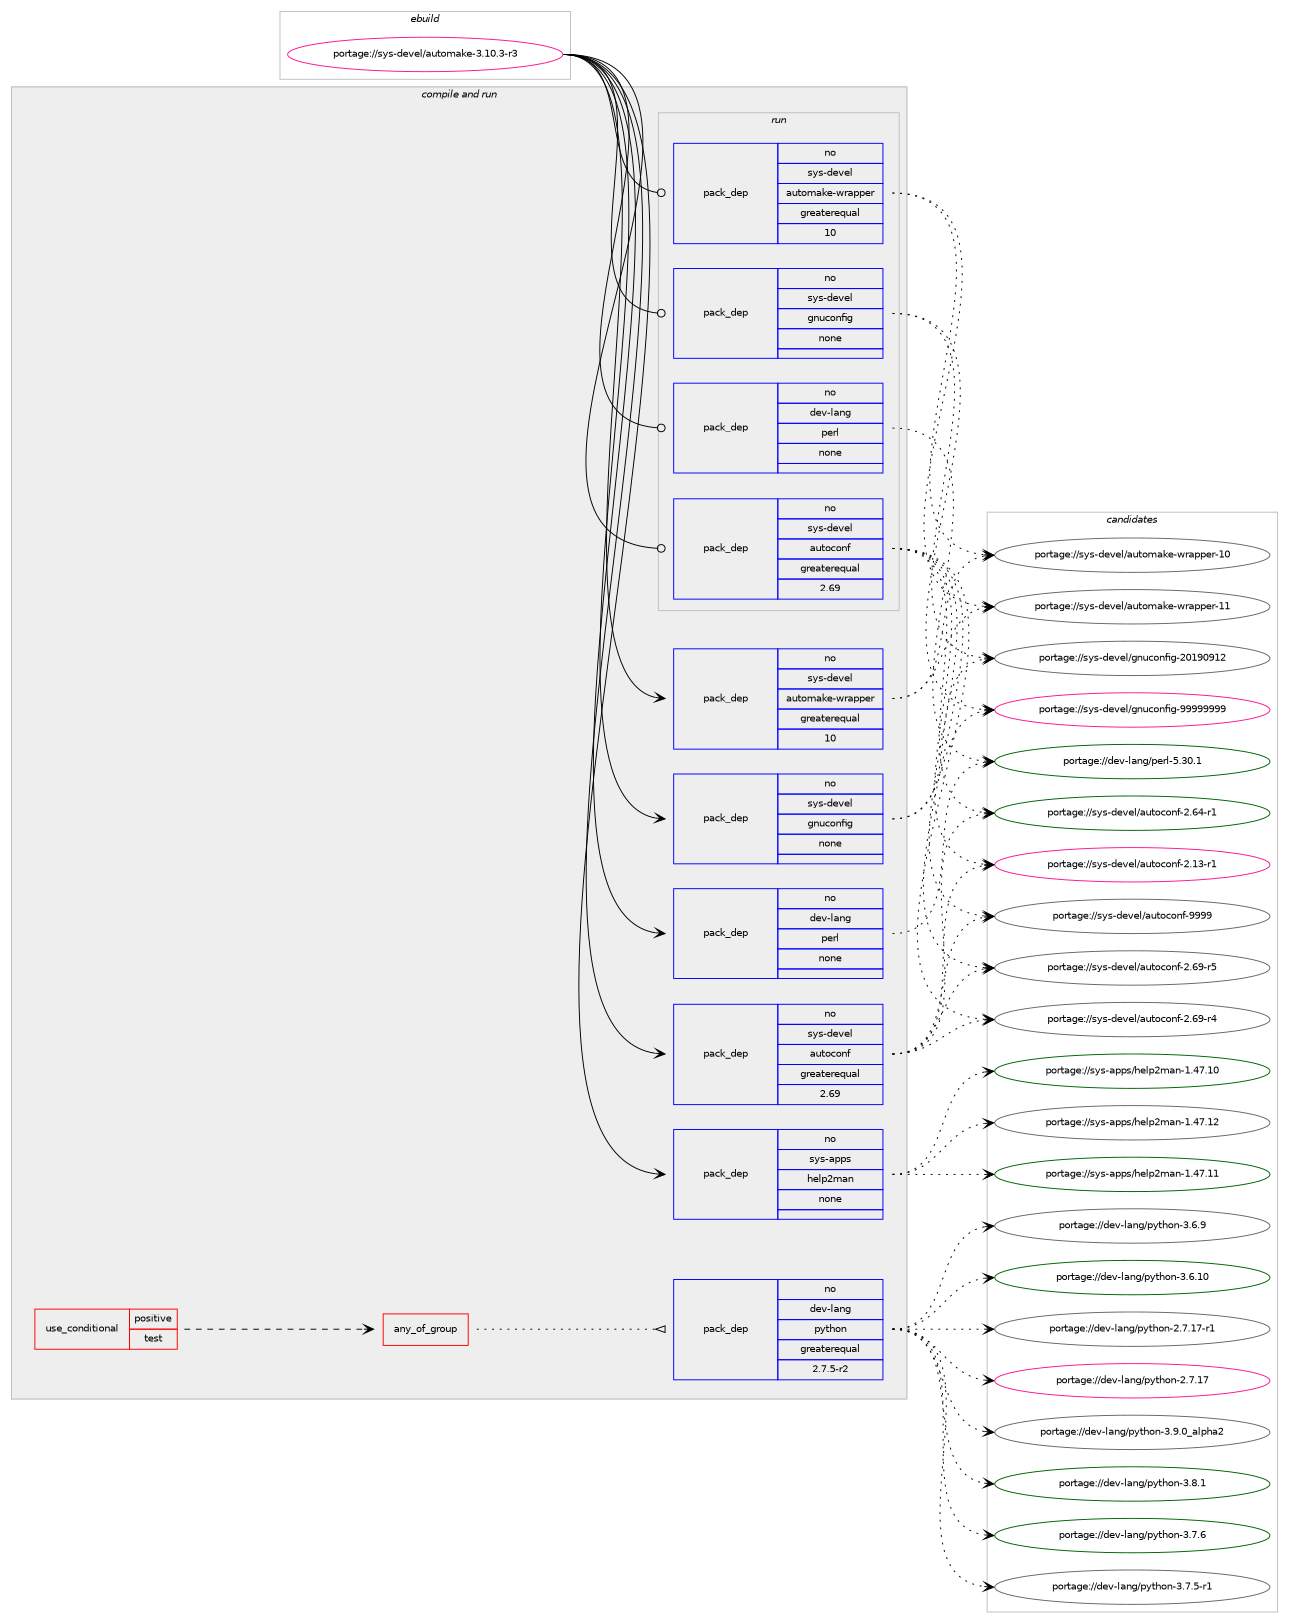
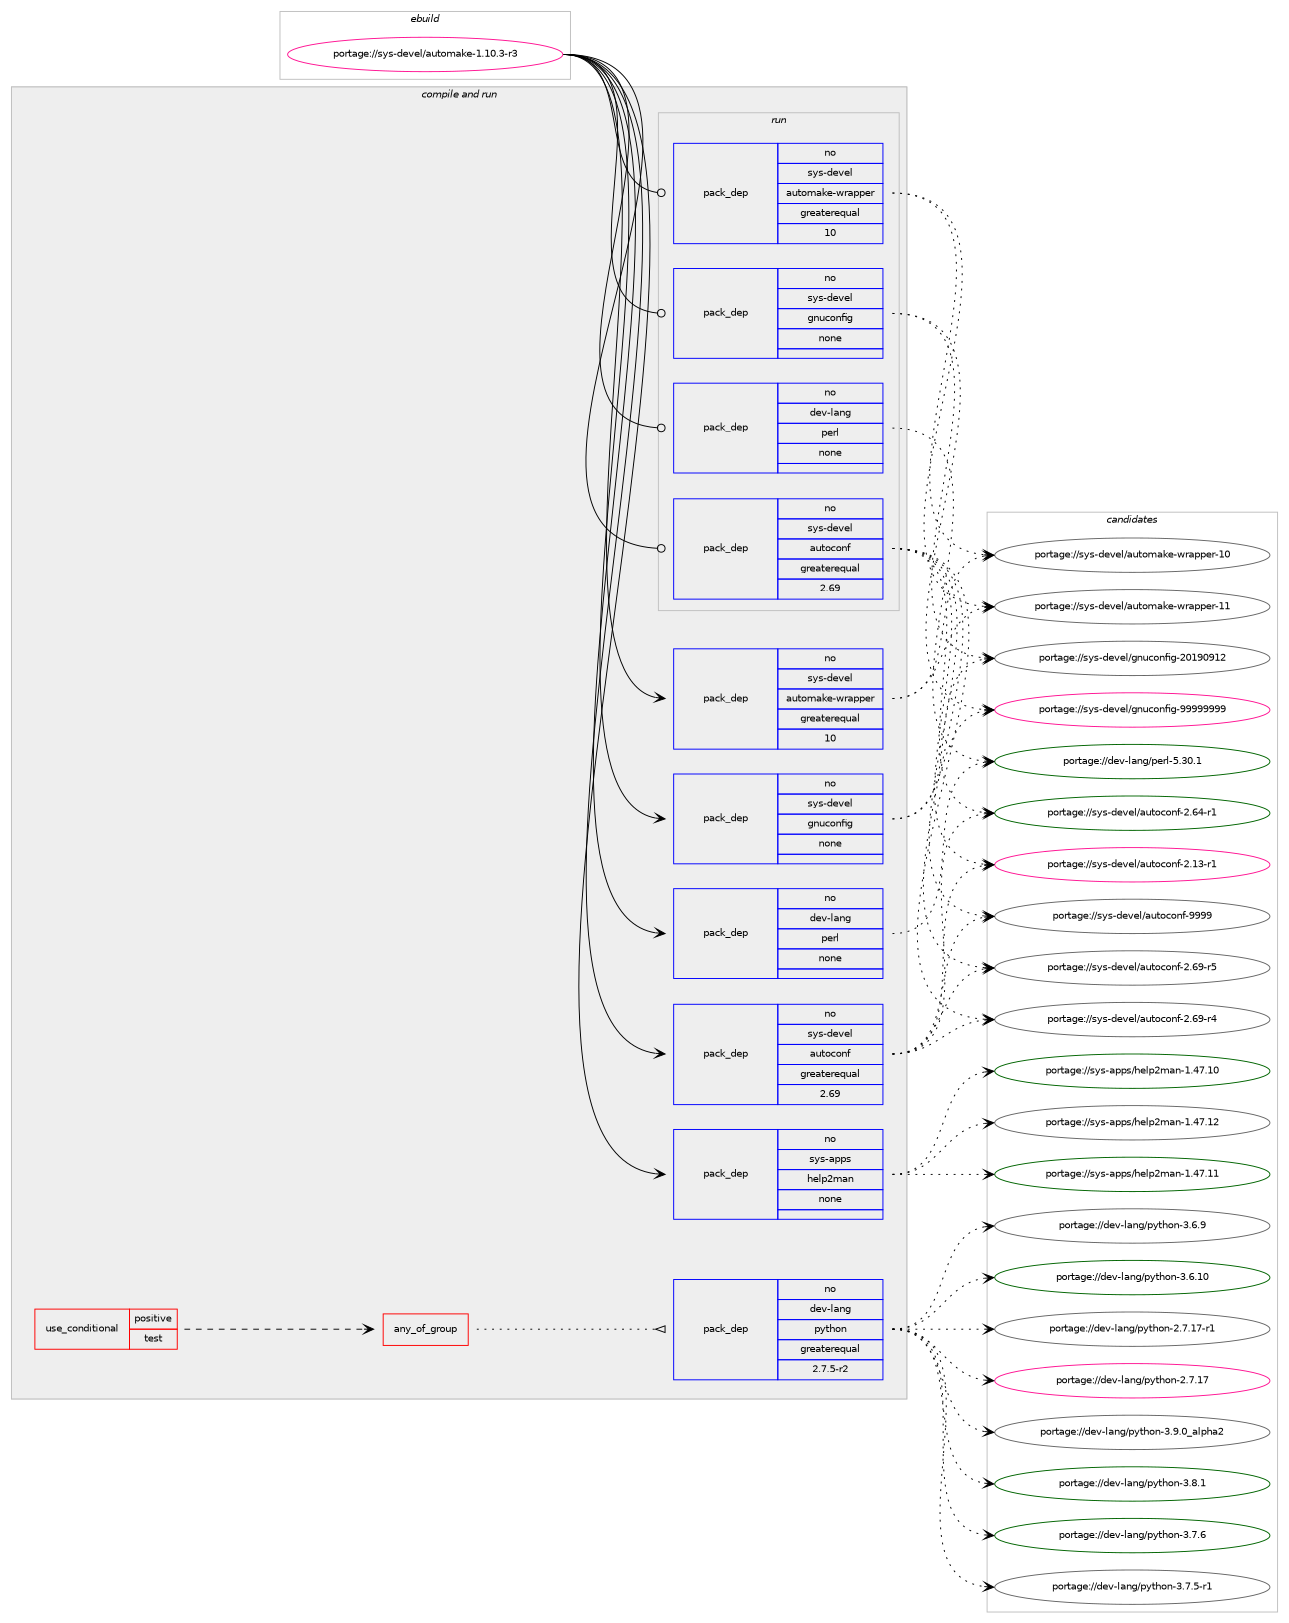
  digraph {
    compound=true
    concentrate=true
    fontname="DejaVu Sans"
    fontsize=10
    newrank=true
    rankdir=LR
    ranksep=1.5
    node [color=gray40 fontname="DejaVu Sans" fontsize=10]
    edge [arrowhead=vee fontname="DejaVu Sans" headport=w style=dotted tailport=e weight=100]
-   n1 [color=deeppink label="portage://sys-devel/automake-3.10.3-r3" width=4]
+   n1 [color=deeppink label="portage://sys-devel/automake-1.10.3-r3" width=4]
    n2 [color=blue label=<<TABLE BORDER="0" CELLBORDER="1" CELLSPACING="0" CELLPADDING="4" WIDTH="220"><TR><TD ROWSPAN="6" CELLPADDING="30">pack_dep</TD></TR><TR><TD WIDTH="110">no</TD></TR><TR><TD>dev-lang</TD></TR><TR><TD>python</TD></TR><TR><TD>greaterequal</TD></TR><TR><TD>2.7.5-r2</TD></TR></TABLE>> shape=none]
    n3 [color=red label=<<TABLE BORDER="0" CELLBORDER="1" CELLSPACING="0" CELLPADDING="4"><TR><TD CELLPADDING="10">any_of_group</TD></TR></TABLE>> shape=none]
    n4 [color=red label=<<TABLE BORDER="0" CELLBORDER="1" CELLSPACING="0" CELLPADDING="4"><TR><TD ROWSPAN="3" CELLPADDING="10">use_conditional</TD></TR><TR><TD>positive</TD></TR><TR><TD>test</TD></TR></TABLE>> shape=none]
    n5 [color=blue label=<<TABLE BORDER="0" CELLBORDER="1" CELLSPACING="0" CELLPADDING="4" WIDTH="220"><TR><TD ROWSPAN="6" CELLPADDING="30">pack_dep</TD></TR><TR><TD WIDTH="110">no</TD></TR><TR><TD>dev-lang</TD></TR><TR><TD>perl</TD></TR><TR><TD>none</TD></TR><TR><TD></TD></TR></TABLE>> shape=none]
    n6 [color=blue label=<<TABLE BORDER="0" CELLBORDER="1" CELLSPACING="0" CELLPADDING="4" WIDTH="220"><TR><TD ROWSPAN="6" CELLPADDING="30">pack_dep</TD></TR><TR><TD WIDTH="110">no</TD></TR><TR><TD>sys-apps</TD></TR><TR><TD>help2man</TD></TR><TR><TD>none</TD></TR><TR><TD></TD></TR></TABLE>> shape=none]
    n7 [color=blue label=<<TABLE BORDER="0" CELLBORDER="1" CELLSPACING="0" CELLPADDING="4" WIDTH="220"><TR><TD ROWSPAN="6" CELLPADDING="30">pack_dep</TD></TR><TR><TD WIDTH="110">no</TD></TR><TR><TD>sys-devel</TD></TR><TR><TD>autoconf</TD></TR><TR><TD>greaterequal</TD></TR><TR><TD>2.69</TD></TR></TABLE>> shape=none]
    n8 [color=blue label=<<TABLE BORDER="0" CELLBORDER="1" CELLSPACING="0" CELLPADDING="4" WIDTH="220"><TR><TD ROWSPAN="6" CELLPADDING="30">pack_dep</TD></TR><TR><TD WIDTH="110">no</TD></TR><TR><TD>sys-devel</TD></TR><TR><TD>automake-wrapper</TD></TR><TR><TD>greaterequal</TD></TR><TR><TD>10</TD></TR></TABLE>> shape=none]
    n9 [color=blue label=<<TABLE BORDER="0" CELLBORDER="1" CELLSPACING="0" CELLPADDING="4" WIDTH="220"><TR><TD ROWSPAN="6" CELLPADDING="30">pack_dep</TD></TR><TR><TD WIDTH="110">no</TD></TR><TR><TD>sys-devel</TD></TR><TR><TD>gnuconfig</TD></TR><TR><TD>none</TD></TR><TR><TD></TD></TR></TABLE>> shape=none]
    n10 [color=blue label=<<TABLE BORDER="0" CELLBORDER="1" CELLSPACING="0" CELLPADDING="4" WIDTH="220"><TR><TD ROWSPAN="6" CELLPADDING="30">pack_dep</TD></TR><TR><TD WIDTH="110">no</TD></TR><TR><TD>dev-lang</TD></TR><TR><TD>perl</TD></TR><TR><TD>none</TD></TR><TR><TD></TD></TR></TABLE>> shape=none]
    n11 [color=blue label=<<TABLE BORDER="0" CELLBORDER="1" CELLSPACING="0" CELLPADDING="4" WIDTH="220"><TR><TD ROWSPAN="6" CELLPADDING="30">pack_dep</TD></TR><TR><TD WIDTH="110">no</TD></TR><TR><TD>sys-devel</TD></TR><TR><TD>autoconf</TD></TR><TR><TD>greaterequal</TD></TR><TR><TD>2.69</TD></TR></TABLE>> shape=none]
    n12 [color=blue label=<<TABLE BORDER="0" CELLBORDER="1" CELLSPACING="0" CELLPADDING="4" WIDTH="220"><TR><TD ROWSPAN="6" CELLPADDING="30">pack_dep</TD></TR><TR><TD WIDTH="110">no</TD></TR><TR><TD>sys-devel</TD></TR><TR><TD>automake-wrapper</TD></TR><TR><TD>greaterequal</TD></TR><TR><TD>10</TD></TR></TABLE>> shape=none]
    n13 [color=blue label=<<TABLE BORDER="0" CELLBORDER="1" CELLSPACING="0" CELLPADDING="4" WIDTH="220"><TR><TD ROWSPAN="6" CELLPADDING="30">pack_dep</TD></TR><TR><TD WIDTH="110">no</TD></TR><TR><TD>sys-devel</TD></TR><TR><TD>gnuconfig</TD></TR><TR><TD>none</TD></TR><TR><TD></TD></TR></TABLE>> shape=none]
    n14 [label="portage://dev-lang/python-3.9.0_alpha2" width=4]
    n15 [color=darkgreen label="portage://dev-lang/python-3.8.1" width=4]
    n16 [color=darkgreen label="portage://dev-lang/python-3.7.6" width=4]
    n17 [label="portage://dev-lang/python-3.7.5-r1" width=4]
    n18 [label="portage://dev-lang/python-3.6.9" width=4]
    n19 [color=darkgreen label="portage://dev-lang/python-3.6.10" width=4]
    n20 [label="portage://dev-lang/python-2.7.17-r1" width=4]
    n21 [color=deeppink label="portage://dev-lang/python-2.7.17" width=4]
    n22 [color=darkgreen label="portage://dev-lang/perl-5.30.1" width=4]
    n23 [label="portage://sys-apps/help2man-1.47.12" width=4]
    n24 [color=darkgreen label="portage://sys-apps/help2man-1.47.11" width=4]
    n25 [color=darkgreen label="portage://sys-apps/help2man-1.47.10" width=4]
    n26 [label="portage://sys-devel/autoconf-9999" width=4]
    n27 [label="portage://sys-devel/autoconf-2.69-r5" width=4]
    n28 [label="portage://sys-devel/autoconf-2.69-r4" width=4]
    n29 [color=darkgreen label="portage://sys-devel/autoconf-2.64-r1" width=4]
    n30 [color=deeppink label="portage://sys-devel/autoconf-2.13-r1" width=4]
    n31 [label="portage://sys-devel/automake-wrapper-11" width=4]
    n32 [label="portage://sys-devel/automake-wrapper-10" width=4]
    n33 [color=deeppink label="portage://sys-devel/gnuconfig-99999999" width=4]
    n34 [label="portage://sys-devel/gnuconfig-20190912" width=4]
    subgraph cluster_1 {
      color=gray
      label=<<i>ebuild</i>>
      rank=same
      n1
    }
    subgraph cluster_2 {
      color=gray
      label=<<i>dependencies</i>>
      subgraph cluster_3 {
        color=gray
        fillcolor="#eeeeee"
        label=<<i>compile</i>>
        style=filled
        subgraph sub_4 {
          color=gray
          fillcolor="#eeeeee"
          label=<<i>compile</i>>
          style=filled
          n4
          subgraph sub_5 {
            color=gray
            fillcolor="#eeeeee"
            label=<<i>compile</i>>
            style=filled
            n3
            subgraph sub_6 {
              color=gray
              fillcolor="#eeeeee"
              label=<<i>compile</i>>
              style=filled
              n2
            }
          }
        }
        subgraph sub_7 {
          color=gray
          fillcolor="#eeeeee"
          label=<<i>compile</i>>
          style=filled
          n5
        }
        subgraph sub_8 {
          color=gray
          fillcolor="#eeeeee"
          label=<<i>compile</i>>
          style=filled
          n6
        }
        subgraph sub_9 {
          color=gray
          fillcolor="#eeeeee"
          label=<<i>compile</i>>
          style=filled
          n7
        }
        subgraph sub_10 {
          color=gray
          fillcolor="#eeeeee"
          label=<<i>compile</i>>
          style=filled
          n8
        }
        subgraph sub_11 {
          color=gray
          fillcolor="#eeeeee"
          label=<<i>compile</i>>
          style=filled
          n9
        }
      }
      subgraph cluster_12 {
        color=gray
        fillcolor="#eeeeee"
        label=<<i>compile and run</i>>
        style=filled
      }
      subgraph cluster_13 {
        color=gray
        fillcolor="#eeeeee"
        label=<<i>run</i>>
        style=filled
        subgraph sub_14 {
          color=gray
          fillcolor="#eeeeee"
          label=<<i>run</i>>
          style=filled
          n10
        }
        subgraph sub_15 {
          color=gray
          fillcolor="#eeeeee"
          label=<<i>run</i>>
          style=filled
          n11
        }
        subgraph sub_16 {
          color=gray
          fillcolor="#eeeeee"
          label=<<i>run</i>>
          style=filled
          n12
        }
        subgraph sub_17 {
          color=gray
          fillcolor="#eeeeee"
          label=<<i>run</i>>
          style=filled
          n13
        }
      }
    }
    subgraph cluster_18 {
      color=gray
      label=<<i>candidates</i>>
      rank=same
      subgraph sub_19 {
        color=black
        label=<<i>candidates</i>>
        nodesep=1
        rank=same
        n14
        n15
        n16
        n17
        n18
        n19
        n20
        n21
      }
      subgraph sub_20 {
        color=black
        label=<<i>candidates</i>>
        nodesep=1
        rank=same
        n22
      }
      subgraph sub_21 {
        color=black
        label=<<i>candidates</i>>
        nodesep=1
        rank=same
        n23
        n24
        n25
      }
      subgraph sub_22 {
        color=black
        label=<<i>candidates</i>>
        nodesep=1
        rank=same
        n26
        n27
        n28
        n29
        n30
      }
      subgraph sub_23 {
        color=black
        label=<<i>candidates</i>>
        nodesep=1
        rank=same
        n31
        n32
      }
      subgraph sub_24 {
        color=black
        label=<<i>candidates</i>>
        nodesep=1
        rank=same
        n33
        n34
      }
      subgraph sub_25 {
        color=black
        label=<<i>candidates</i>>
        nodesep=1
        rank=same
        n22
      }
      subgraph sub_26 {
        color=black
        label=<<i>candidates</i>>
        nodesep=1
        rank=same
        n26
        n27
        n28
        n29
        n30
      }
      subgraph sub_27 {
        color=black
        label=<<i>candidates</i>>
        nodesep=1
        rank=same
        n31
        n32
      }
      subgraph sub_28 {
        color=black
        label=<<i>candidates</i>>
        nodesep=1
        rank=same
        n33
        n34
      }
    }
    n1 -> n5 [style=solid weight=20]
    n1 -> n6 [style=solid weight=20]
    n1 -> n7 [style=solid weight=20]
    n1 -> n8 [style=solid weight=20]
    n1 -> n9 [style=solid weight=20]
    n1 -> n10 [arrowhead=odot style=solid weight=20]
    n1 -> n11 [arrowhead=odot style=solid weight=20]
    n1 -> n12 [arrowhead=odot style=solid weight=20]
    n1 -> n13 [arrowhead=odot style=solid weight=20]
    n2 -> n14
    n2 -> n15
    n2 -> n16
    n2 -> n17
    n2 -> n18
    n2 -> n19
    n2 -> n20
    n2 -> n21
    n3 -> n2 [arrowhead=oinv weight=20]
    n4 -> n3 [style=dashed weight=20]
    n5 -> n22
    n6 -> n23
    n6 -> n24
    n6 -> n25
    n7 -> n26
    n7 -> n27
    n7 -> n28
    n7 -> n29
    n7 -> n30
    n8 -> n31
    n8 -> n32
    n9 -> n33
    n9 -> n34
    n10 -> n22
    n11 -> n26
    n11 -> n27
    n11 -> n28
    n11 -> n29
    n11 -> n30
    n12 -> n31
    n12 -> n32
    n13 -> n33
    n13 -> n34
  }
